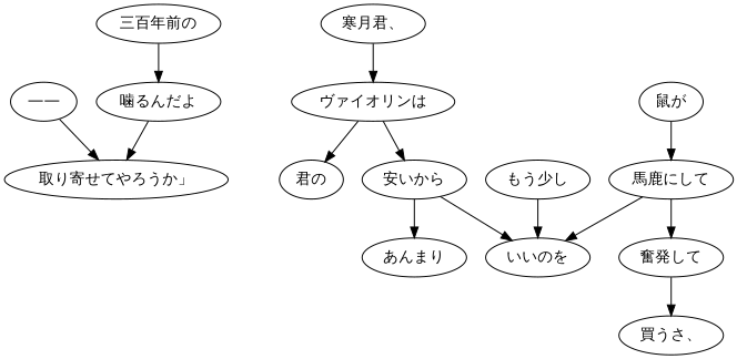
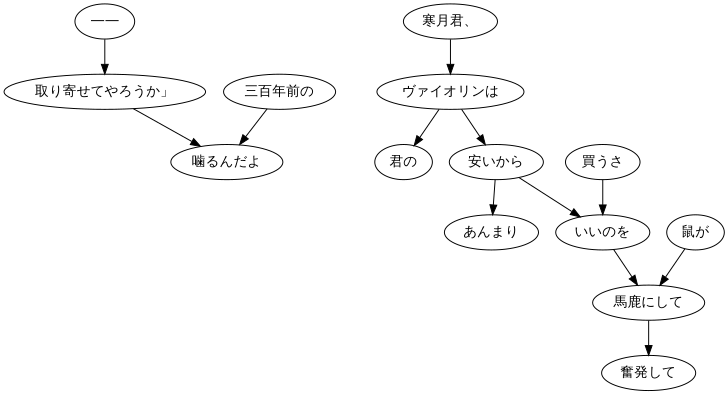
  digraph {
    fontname=Merriweather
    node [fontname=Merriweather]
    edge [fontname=Merriweather]
    n1 [label="——"]
    n2 [label="取り寄せてやろうか」"]
    n3 [label="寒月君、"]
    n4 [label="ヴァイオリンは"]
    n5 [label="君の"]
    n6 [label="安いから"]
    n7 [label="あんまり"]
    n8 [label="いいのを"]
    n9 [label="鼠が"]
    n10 [label="馬鹿にして"]
    n11 [label="奮発して"]
-   n12 [label="もう少し"]
-   n13 [label="買うさ、"]
+   n12 [label="買うさ"]
    n14 [label="三百年前の"]
    n15 [label="噛るんだよ"]
    n1 -> n2
    n3 -> n4
    n4 -> n5
    n4 -> n6
    n6 -> n7
    n6 -> n8
    n9 -> n10
-   n10 -> n8
+   n8 -> n10
    n10 -> n11
-   n11 -> n13
    n12 -> n8
    n14 -> n15
-   n15 -> n2
+   n2 -> n15
  }
